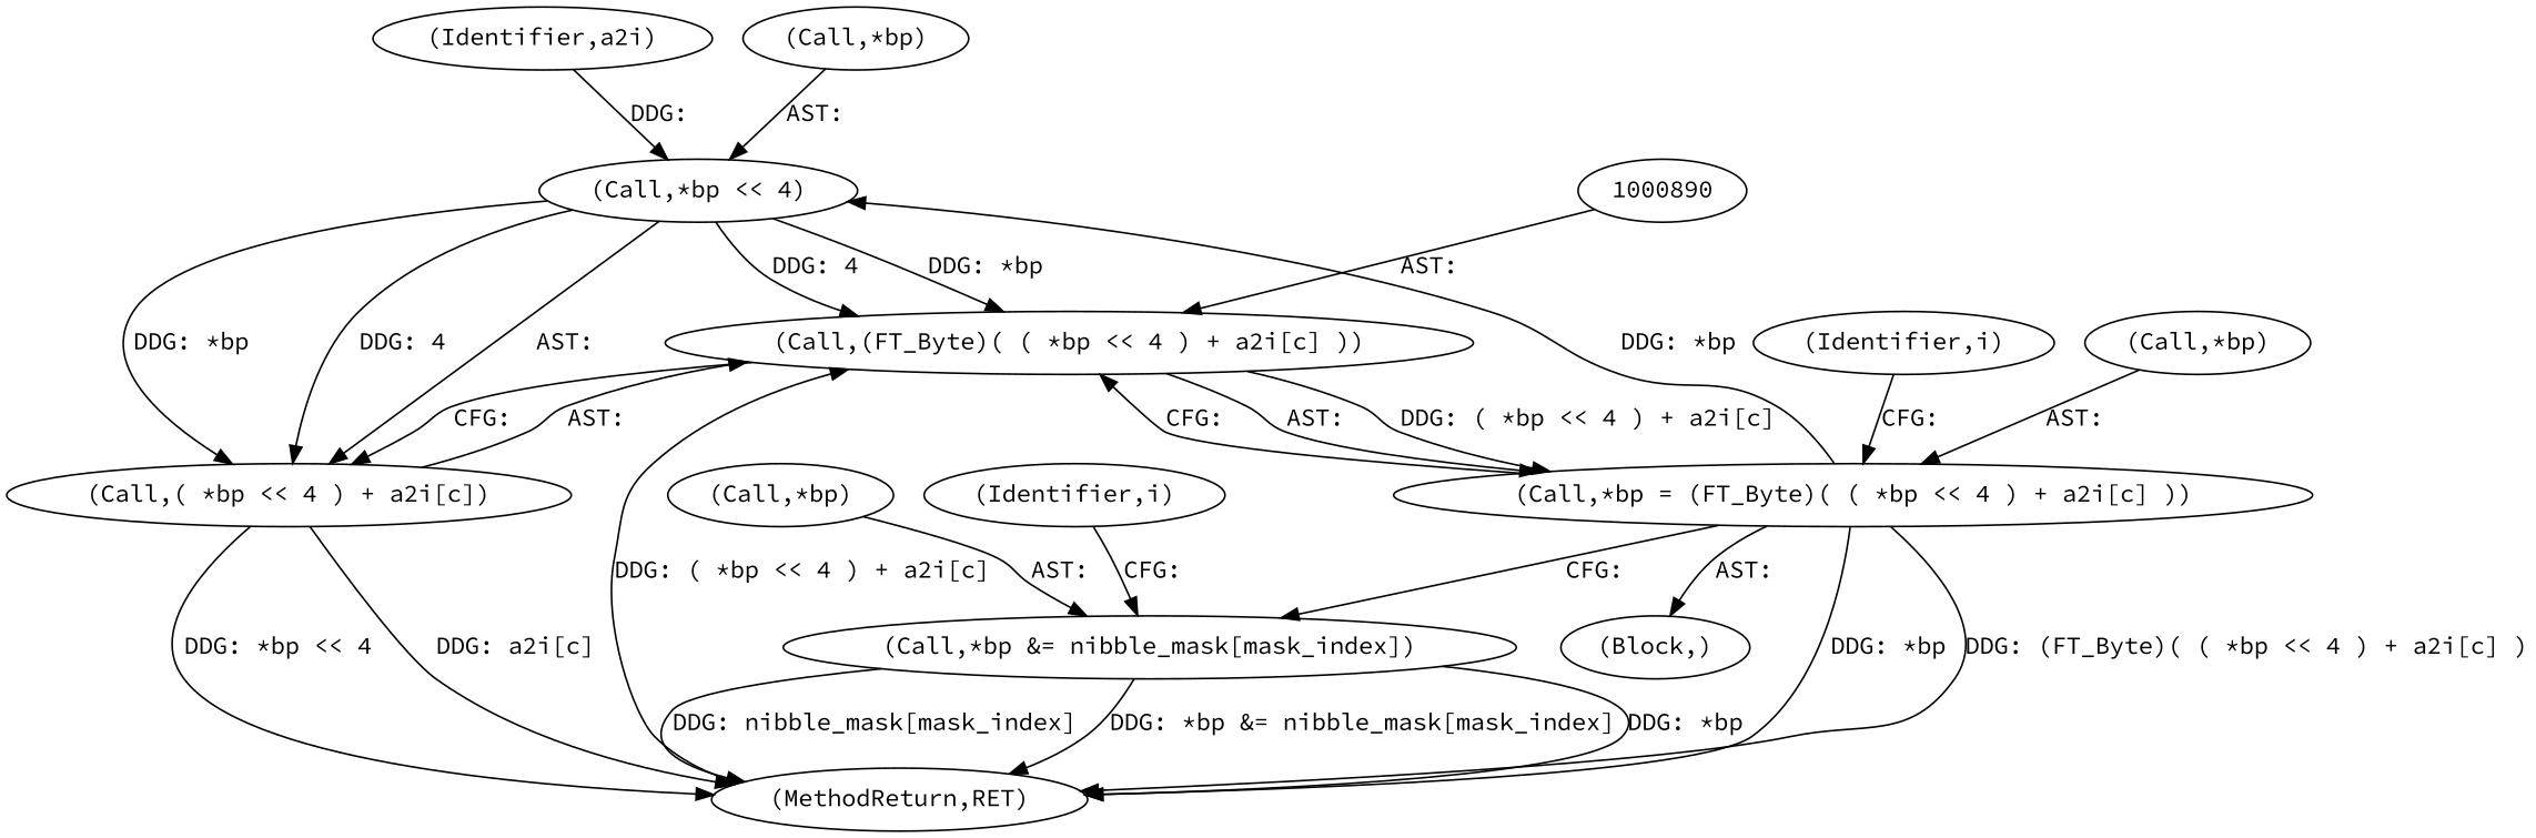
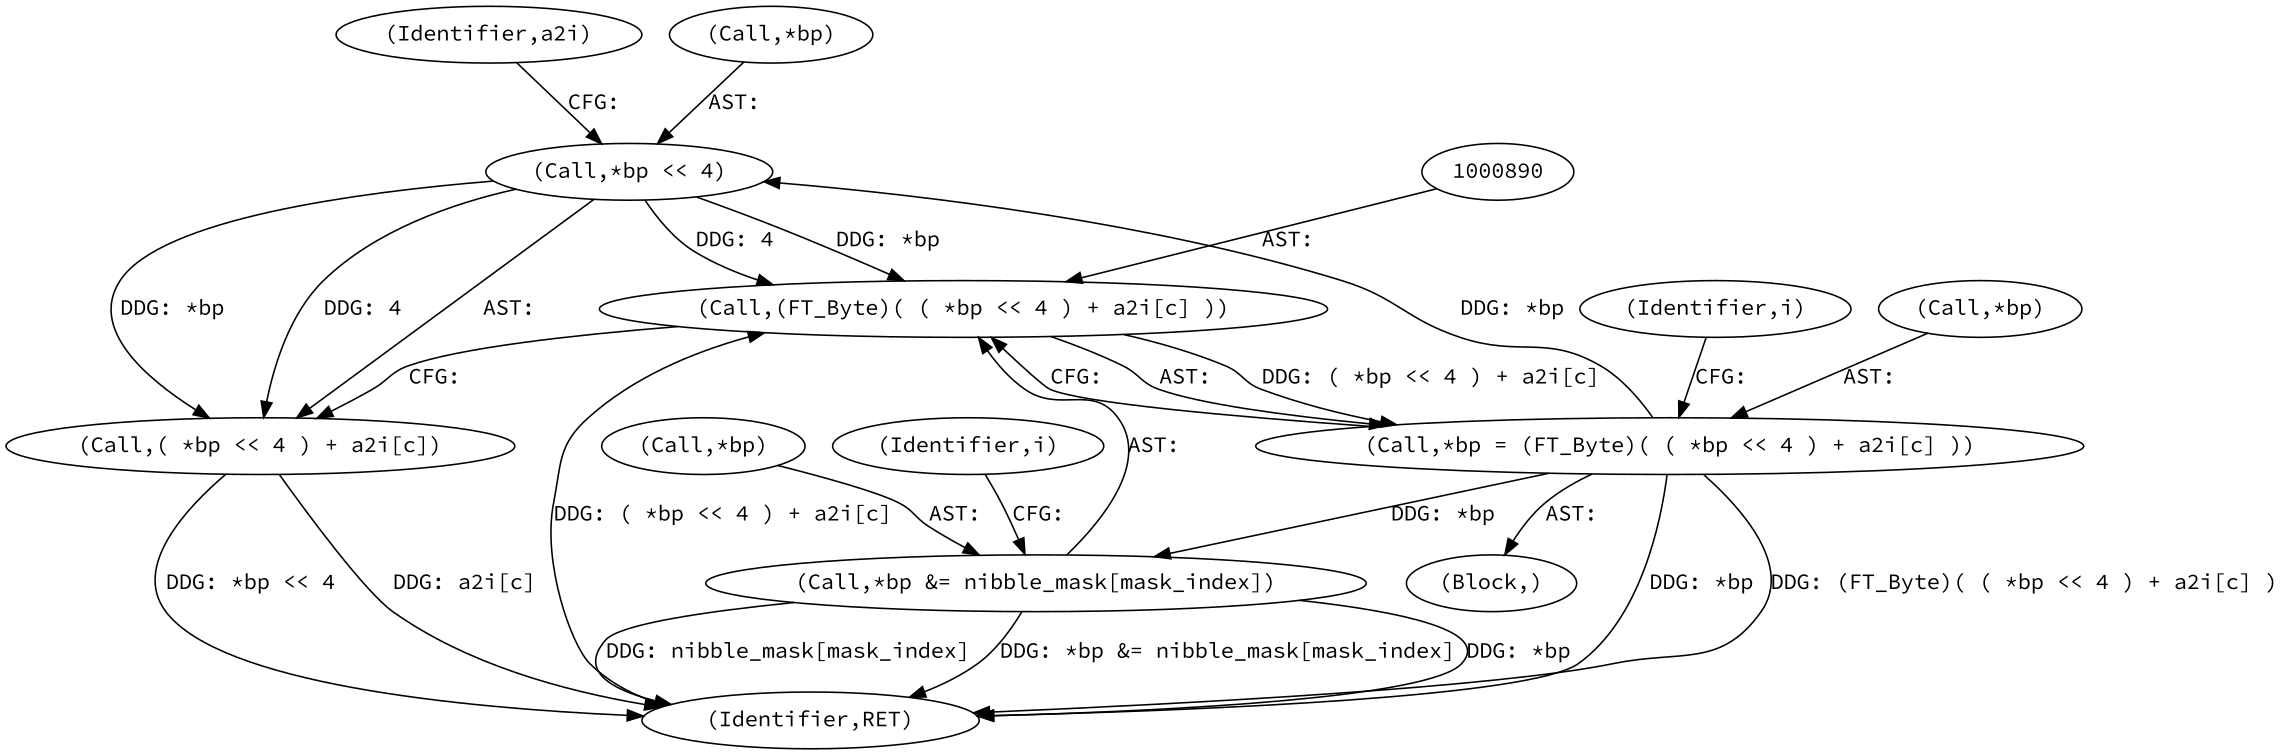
  digraph {
    fontname="Source Code Pro"
    node [fontname="Source Code Pro"]
    edge [fontname="Source Code Pro"]
    n1 [label="(Call,*bp << 4)"]
    n2 [label="(Call,(FT_Byte)( ( *bp << 4 ) + a2i[c] ))"]
    n3 [label="(Call,( *bp << 4 ) + a2i[c])"]
    n4 [label="(Call,*bp = (FT_Byte)( ( *bp << 4 ) + a2i[c] ))"]
-   n5 [label="(MethodReturn,RET)"]
+   n5 [label="(Identifier,RET)"]
    n6 [label="(Call,*bp &= nibble_mask[mask_index])"]
    n7 [label="(Block,)"]
    n8 [label="(Identifier,i)"]
    n9 [label="(Identifier,a2i)"]
    n10 [label="(Call,*bp)"]
    n11 [label="(Identifier,i)"]
    n12 [label="(Call,*bp)"]
    n13 [label="(Call,*bp)"]
    1000890
    n1 -> n2 [label="DDG: *bp"]
    n1 -> n2 [label="DDG: 4"]
    n1 -> n3 [label="AST: "]
    n1 -> n3 [label="DDG: *bp"]
    n1 -> n3 [label="DDG: 4"]
    n2 -> n3 [label="CFG: "]
    n2 -> n4 [label="AST: "]
    n2 -> n4 [label="DDG: ( *bp << 4 ) + a2i[c]"]
-   n3 -> n2 [label="AST: "]
+   n6 -> n2 [label="AST: "]
    n3 -> n5 [label="DDG: *bp << 4"]
    n3 -> n5 [label="DDG: a2i[c]"]
    n4 -> n1 [label="DDG: *bp"]
    n4 -> n2 [label="CFG: "]
    n4 -> n5 [label="DDG: *bp"]
    n4 -> n5 [label="DDG: (FT_Byte)( ( *bp << 4 ) + a2i[c] )"]
-   n4 -> n6 [label="CFG: "]
+   n4 -> n6 [label="DDG: *bp"]
    n4 -> n7 [label="AST: "]
    n5 -> n2 [label="DDG: ( *bp << 4 ) + a2i[c]"]
    n6 -> n5 [label="DDG: *bp &= nibble_mask[mask_index]"]
    n6 -> n5 [label="DDG: *bp"]
    n6 -> n5 [label="DDG: nibble_mask[mask_index]"]
    n8 -> n4 [label="CFG: "]
-   n9 -> n1 [label="DDG: "]
+   n9 -> n1 [label="CFG: "]
    n10 -> n6 [label="AST: "]
    n11 -> n6 [label="CFG: "]
    n12 -> n1 [label="AST: "]
    n13 -> n4 [label="AST: "]
    1000890 -> n2 [label="AST: "]
  }
